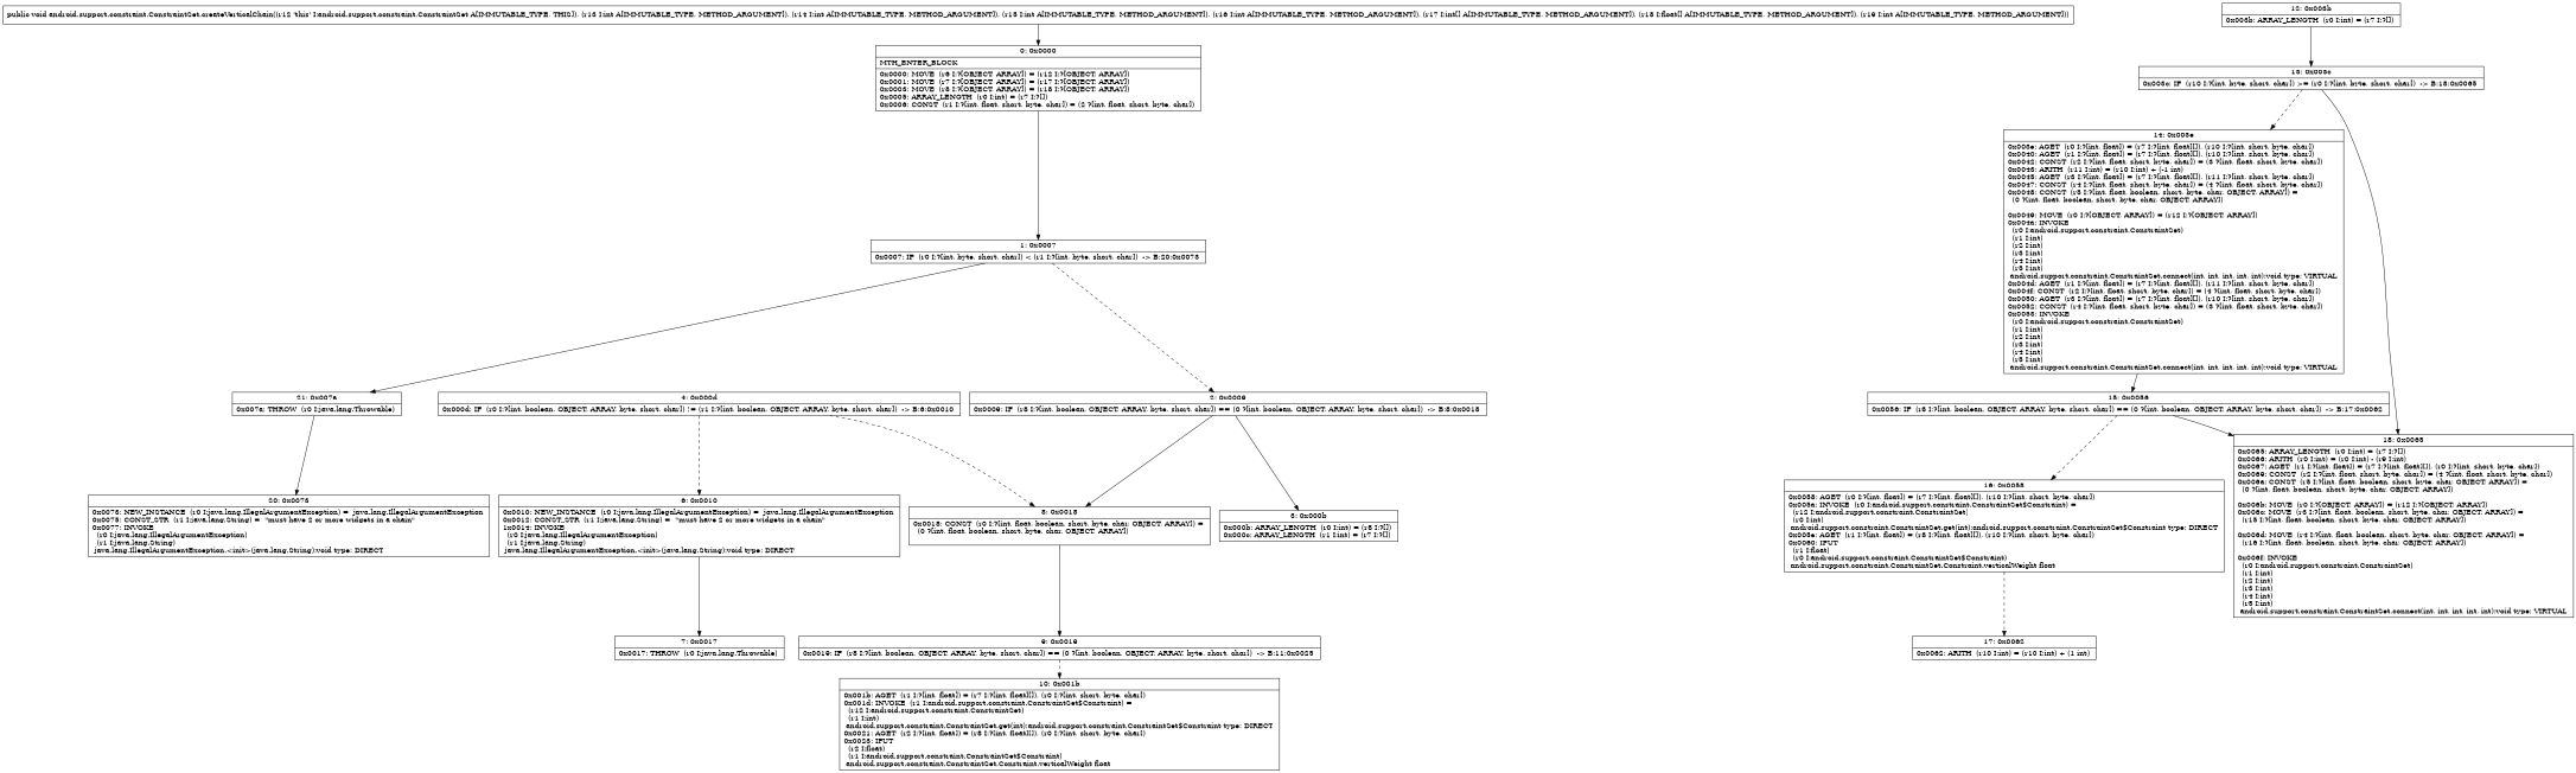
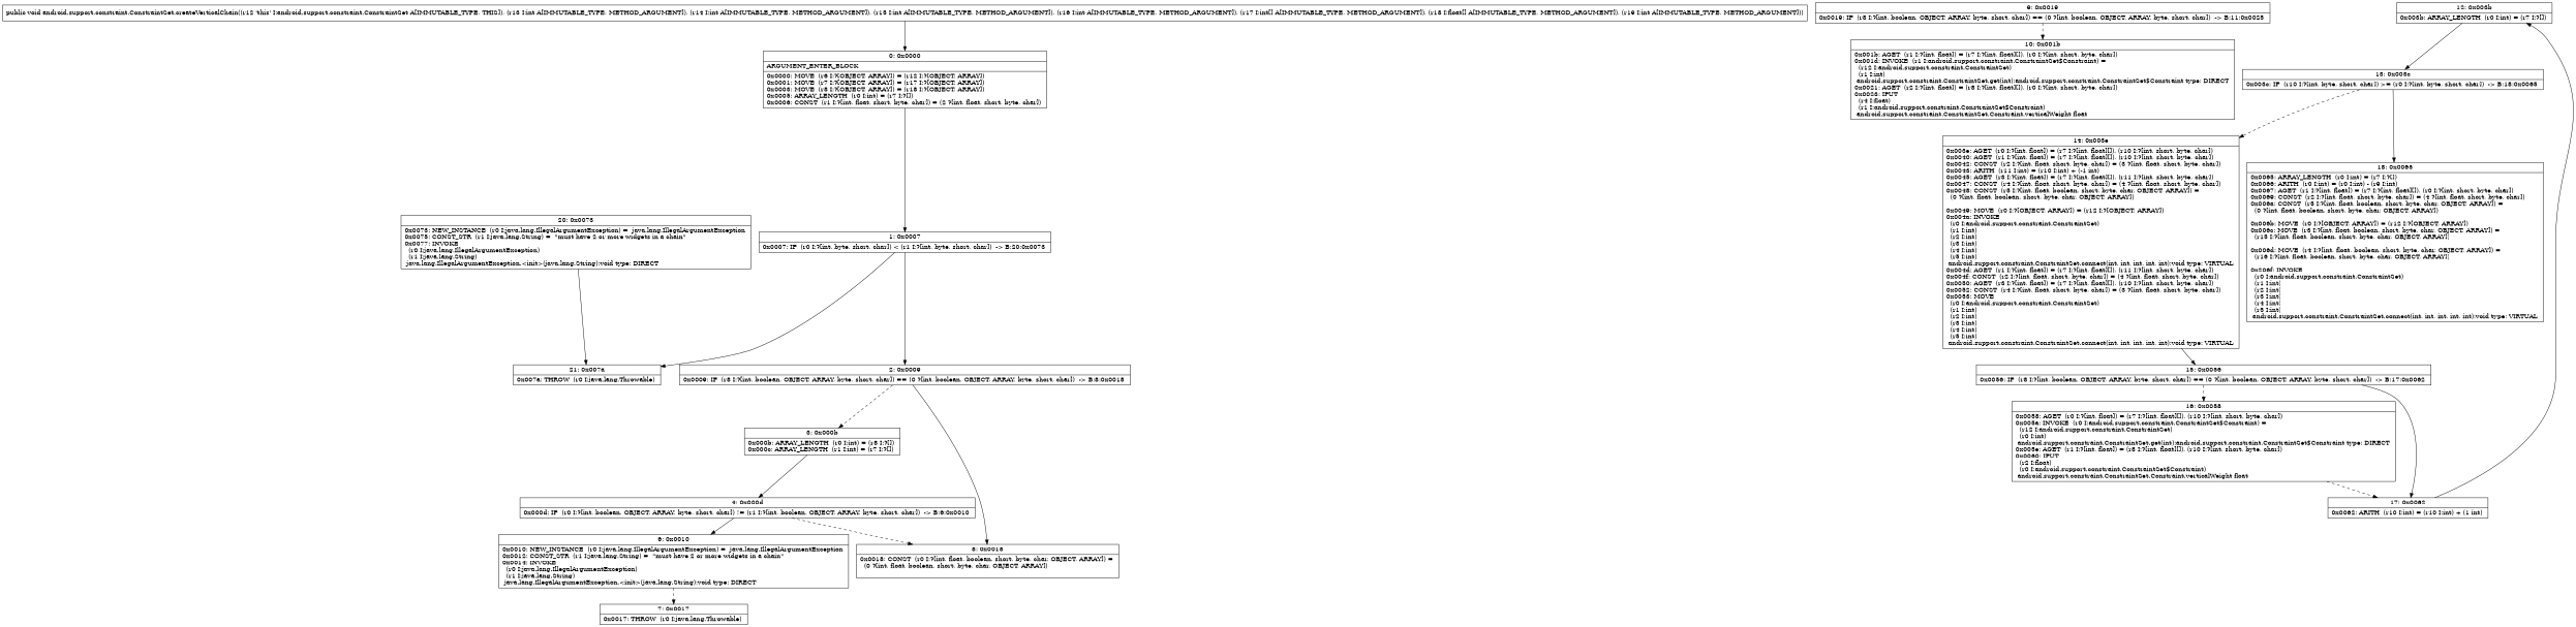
  digraph {
    node [shape=record]
-   n1 [label="{0\:\ 0x0000|MTH_ENTER_BLOCK\l|0x0000: MOVE  (r6 I:?[OBJECT, ARRAY]) = (r12 I:?[OBJECT, ARRAY]) \l0x0001: MOVE  (r7 I:?[OBJECT, ARRAY]) = (r17 I:?[OBJECT, ARRAY]) \l0x0003: MOVE  (r8 I:?[OBJECT, ARRAY]) = (r18 I:?[OBJECT, ARRAY]) \l0x0005: ARRAY_LENGTH  (r0 I:int) = (r7 I:?[]) \l0x0006: CONST  (r1 I:?[int, float, short, byte, char]) = (2 ?[int, float, short, byte, char]) \l}"]
+   n1 [label="{0\:\ 0x0000|ARGUMENT_ENTER_BLOCK\l|0x0000: MOVE  (r6 I:?[OBJECT, ARRAY]) = (r12 I:?[OBJECT, ARRAY]) \l0x0001: MOVE  (r7 I:?[OBJECT, ARRAY]) = (r17 I:?[OBJECT, ARRAY]) \l0x0003: MOVE  (r8 I:?[OBJECT, ARRAY]) = (r18 I:?[OBJECT, ARRAY]) \l0x0005: ARRAY_LENGTH  (r0 I:int) = (r7 I:?[]) \l0x0006: CONST  (r1 I:?[int, float, short, byte, char]) = (2 ?[int, float, short, byte, char]) \l}"]
    n2 [label="{1\:\ 0x0007|0x0007: IF  (r0 I:?[int, byte, short, char]) \< (r1 I:?[int, byte, short, char])  \-\> B:20:0x0073 \l}"]
    n3 [label="{2\:\ 0x0009|0x0009: IF  (r8 I:?[int, boolean, OBJECT, ARRAY, byte, short, char]) == (0 ?[int, boolean, OBJECT, ARRAY, byte, short, char])  \-\> B:8:0x0018 \l}"]
    n4 [label="{21\:\ 0x007a|0x007a: THROW  (r0 I:java.lang.Throwable) \l}"]
    n5 [label="{3\:\ 0x000b|0x000b: ARRAY_LENGTH  (r0 I:int) = (r8 I:?[]) \l0x000c: ARRAY_LENGTH  (r1 I:int) = (r7 I:?[]) \l}"]
    n6 [label="{8\:\ 0x0018|0x0018: CONST  (r0 I:?[int, float, boolean, short, byte, char, OBJECT, ARRAY]) = \l  (0 ?[int, float, boolean, short, byte, char, OBJECT, ARRAY])\l \l}"]
    n7 [label="{20\:\ 0x0073|0x0073: NEW_INSTANCE  (r0 I:java.lang.IllegalArgumentException) =  java.lang.IllegalArgumentException \l0x0075: CONST_STR  (r1 I:java.lang.String) =  \"must have 2 or more widgets in a chain\" \l0x0077: INVOKE  \l  (r0 I:java.lang.IllegalArgumentException)\l  (r1 I:java.lang.String)\l java.lang.IllegalArgumentException.\<init\>(java.lang.String):void type: DIRECT \l}"]
    n8 [label="{4\:\ 0x000d|0x000d: IF  (r0 I:?[int, boolean, OBJECT, ARRAY, byte, short, char]) != (r1 I:?[int, boolean, OBJECT, ARRAY, byte, short, char])  \-\> B:6:0x0010 \l}"]
    n9 [label="{9\:\ 0x0019|0x0019: IF  (r8 I:?[int, boolean, OBJECT, ARRAY, byte, short, char]) == (0 ?[int, boolean, OBJECT, ARRAY, byte, short, char])  \-\> B:11:0x0025 \l}"]
-   n10 [label="{6\:\ 0x0010|0x0010: NEW_INSTANCE  (r0 I:java.lang.IllegalArgumentException) =  java.lang.IllegalArgumentException \l0x0012: CONST_STR  (r1 I:java.lang.String) =  \"must have 2 or more widgets in a chain\" \l1x0014: INVOKE  \l  (r0 I:java.lang.IllegalArgumentException)\l  (r1 I:java.lang.String)\l java.lang.IllegalArgumentException.\<init\>(java.lang.String):void type: DIRECT \l}"]
+   n10 [label="{6\:\ 0x0010|0x0010: NEW_INSTANCE  (r0 I:java.lang.IllegalArgumentException) =  java.lang.IllegalArgumentException \l0x0012: CONST_STR  (r1 I:java.lang.String) =  \"must have 2 or more widgets in a chain\" \l0x0014: INVOKE  \l  (r0 I:java.lang.IllegalArgumentException)\l  (r1 I:java.lang.String)\l java.lang.IllegalArgumentException.\<init\>(java.lang.String):void type: DIRECT \l}"]
    n11 [label="{7\:\ 0x0017|0x0017: THROW  (r0 I:java.lang.Throwable) \l}"]
-   n12 [label="{10\:\ 0x001b|0x001b: AGET  (r1 I:?[int, float]) = (r7 I:?[int, float][]), (r0 I:?[int, short, byte, char]) \l0x001d: INVOKE  (r1 I:android.support.constraint.ConstraintSet$Constraint) = \l  (r12 I:android.support.constraint.ConstraintSet)\l  (r1 I:int)\l android.support.constraint.ConstraintSet.get(int):android.support.constraint.ConstraintSet$Constraint type: DIRECT \l0x0021: AGET  (r2 I:?[int, float]) = (r8 I:?[int, float][]), (r0 I:?[int, short, byte, char]) \l0x0023: IPUT  \l  (r2 I:float)\l  (r1 I:android.support.constraint.ConstraintSet$Constraint)\l android.support.constraint.ConstraintSet.Constraint.verticalWeight float \l}"]
+   n12 [label="{10\:\ 0x001b|0x001b: AGET  (r1 I:?[int, float]) = (r7 I:?[int, float][]), (r0 I:?[int, short, byte, char]) \l0x001d: INVOKE  (r1 I:android.support.constraint.ConstraintSet$Constraint) = \l  (r12 I:android.support.constraint.ConstraintSet)\l  (r1 I:int)\l android.support.constraint.ConstraintSet.get(int):android.support.constraint.ConstraintSet$Constraint type: DIRECT \l0x0021: AGET  (r2 I:?[int, float]) = (r8 I:?[int, float][]), (r0 I:?[int, short, byte, char]) \l0x0023: IPUT  \l  (r4 I:float)\l  (r1 I:android.support.constraint.ConstraintSet$Constraint)\l android.support.constraint.ConstraintSet.Constraint.verticalWeight float \l}"]
    n13 [label="{12\:\ 0x003b|0x003b: ARRAY_LENGTH  (r0 I:int) = (r7 I:?[]) \l}"]
    n14 [label="{13\:\ 0x003c|0x003c: IF  (r10 I:?[int, byte, short, char]) \>= (r0 I:?[int, byte, short, char])  \-\> B:18:0x0065 \l}"]
-   n15 [label="{14\:\ 0x003e|0x003e: AGET  (r0 I:?[int, float]) = (r7 I:?[int, float][]), (r10 I:?[int, short, byte, char]) \l0x0040: AGET  (r1 I:?[int, float]) = (r7 I:?[int, float][]), (r10 I:?[int, short, byte, char]) \l0x0042: CONST  (r2 I:?[int, float, short, byte, char]) = (3 ?[int, float, short, byte, char]) \l0x0043: ARITH  (r11 I:int) = (r10 I:int) + (\-1 int) \l0x0045: AGET  (r3 I:?[int, float]) = (r7 I:?[int, float][]), (r11 I:?[int, short, byte, char]) \l0x0047: CONST  (r4 I:?[int, float, short, byte, char]) = (4 ?[int, float, short, byte, char]) \l0x0048: CONST  (r5 I:?[int, float, boolean, short, byte, char, OBJECT, ARRAY]) = \l  (0 ?[int, float, boolean, short, byte, char, OBJECT, ARRAY])\l \l0x0049: MOVE  (r0 I:?[OBJECT, ARRAY]) = (r12 I:?[OBJECT, ARRAY]) \l0x004a: INVOKE  \l  (r0 I:android.support.constraint.ConstraintSet)\l  (r1 I:int)\l  (r2 I:int)\l  (r3 I:int)\l  (r4 I:int)\l  (r5 I:int)\l android.support.constraint.ConstraintSet.connect(int, int, int, int, int):void type: VIRTUAL \l0x004d: AGET  (r1 I:?[int, float]) = (r7 I:?[int, float][]), (r11 I:?[int, short, byte, char]) \l0x004f: CONST  (r2 I:?[int, float, short, byte, char]) = (4 ?[int, float, short, byte, char]) \l0x0050: AGET  (r3 I:?[int, float]) = (r7 I:?[int, float][]), (r10 I:?[int, short, byte, char]) \l0x0052: CONST  (r4 I:?[int, float, short, byte, char]) = (3 ?[int, float, short, byte, char]) \l0x0053: INVOKE  \l  (r0 I:android.support.constraint.ConstraintSet)\l  (r1 I:int)\l  (r2 I:int)\l  (r3 I:int)\l  (r4 I:int)\l  (r5 I:int)\l android.support.constraint.ConstraintSet.connect(int, int, int, int, int):void type: VIRTUAL \l}"]
-   n16 [label="{18\:\ 0x0065|0x0065: ARRAY_LENGTH  (r0 I:int) = (r7 I:?[]) \l0x0066: ARITH  (r0 I:int) = (r0 I:int) \- (r9 I:int) \l0x0067: AGET  (r1 I:?[int, float]) = (r7 I:?[int, float][]), (r0 I:?[int, short, byte, char]) \l0x0069: CONST  (r2 I:?[int, float, short, byte, char]) = (4 ?[int, float, short, byte, char]) \l0x006a: CONST  (r5 I:?[int, float, boolean, short, byte, char, OBJECT, ARRAY]) = \l  (0 ?[int, float, boolean, short, byte, char, OBJECT, ARRAY])\l \l0x006b: MOVE  (r0 I:?[OBJECT, ARRAY]) = (r12 I:?[OBJECT, ARRAY]) \l0x006c: MOVE  (r3 I:?[int, float, boolean, short, byte, char, OBJECT, ARRAY]) = \l  (r15 I:?[int, float, boolean, short, byte, char, OBJECT, ARRAY])\l \l0x006d: MOVE  (r4 I:?[int, float, boolean, short, byte, char, OBJECT, ARRAY]) = \l  (r16 I:?[int, float, boolean, short, byte, char, OBJECT, ARRAY])\l \l0x006f: INVOKE  \l  (r0 I:android.support.constraint.ConstraintSet)\l  (r1 I:int)\l  (r2 I:int)\l  (r3 I:int)\l  (r4 I:int)\l  (r5 I:int)\l android.support.constraint.ConstraintSet.connect(int, int, int, int, int):void type: VIRTUAL \l}"]
+   n15 [label="{14\:\ 0x003e|0x003e: AGET  (r0 I:?[int, float]) = (r7 I:?[int, float][]), (r10 I:?[int, short, byte, char]) \l0x0040: AGET  (r1 I:?[int, float]) = (r7 I:?[int, float][]), (r10 I:?[int, short, byte, char]) \l0x0042: CONST  (r2 I:?[int, float, short, byte, char]) = (3 ?[int, float, short, byte, char]) \l0x0043: ARITH  (r11 I:int) = (r10 I:int) + (\-1 int) \l0x0045: AGET  (r3 I:?[int, float]) = (r7 I:?[int, float][]), (r11 I:?[int, short, byte, char]) \l0x0047: CONST  (r4 I:?[int, float, short, byte, char]) = (4 ?[int, float, short, byte, char]) \l0x0048: CONST  (r5 I:?[int, float, boolean, short, byte, char, OBJECT, ARRAY]) = \l  (0 ?[int, float, boolean, short, byte, char, OBJECT, ARRAY])\l \l0x0049: MOVE  (r0 I:?[OBJECT, ARRAY]) = (r12 I:?[OBJECT, ARRAY]) \l0x004a: INVOKE  \l  (r0 I:android.support.constraint.ConstraintSet)\l  (r1 I:int)\l  (r2 I:int)\l  (r3 I:int)\l  (r4 I:int)\l  (r5 I:int)\l android.support.constraint.ConstraintSet.connect(int, int, int, int, int):void type: VIRTUAL \l0x004d: AGET  (r1 I:?[int, float]) = (r7 I:?[int, float][]), (r11 I:?[int, short, byte, char]) \l0x004f: CONST  (r2 I:?[int, float, short, byte, char]) = (4 ?[int, float, short, byte, char]) \l0x0050: AGET  (r3 I:?[int, float]) = (r7 I:?[int, float][]), (r10 I:?[int, short, byte, char]) \l0x0052: CONST  (r4 I:?[int, float, short, byte, char]) = (3 ?[int, float, short, byte, char]) \l0x0053: MOVE  \l  (r0 I:android.support.constraint.ConstraintSet)\l  (r1 I:int)\l  (r2 I:int)\l  (r3 I:int)\l  (r4 I:int)\l  (r5 I:int)\l android.support.constraint.ConstraintSet.connect(int, int, int, int, int):void type: VIRTUAL \l}"]
+   n16 [label="{18\:\ 0x0065|0x0065: ARRAY_LENGTH  (r0 I:int) = (r7 I:?[]) \l0x0066: ARITH  (r0 I:int) = (r0 I:int) \- (r9 I:int) \l0x0067: AGET  (r1 I:?[int, float]) = (r7 I:?[int, float][]), (r0 I:?[int, short, byte, char]) \l0x0069: CONST  (r2 I:?[int, float, short, byte, char]) = (4 ?[int, float, short, byte, char]) \l0x006a: CONST  (r5 I:?[int, float, boolean, short, byte, char, OBJECT, ARRAY]) = \l  (0 ?[int, float, boolean, short, byte, char, OBJECT, ARRAY])\l \l0x006b: MOVE  (r0 I:?[OBJECT, ARRAY]) = (r12 I:?[OBJECT, ARRAY]) \l0x006c: MOVE  (r3 I:?[int, float, boolean, short, byte, char, OBJECT, ARRAY]) = \l  (r15 I:?[int, float, boolean, short, byte, char, OBJECT, ARRAY])\l \l0x006d: MOVE  (r4 I:?[int, float, boolean, short, byte, char, OBJECT, ARRAY]) = \l  (r16 I:?[int, float, boolean, short, byte, char, OBJECT, ARRAY])\l \l0x206f: INVOKE  \l  (r0 I:android.support.constraint.ConstraintSet)\l  (r1 I:int)\l  (r2 I:int)\l  (r3 I:int)\l  (r4 I:int)\l  (r5 I:int)\l android.support.constraint.ConstraintSet.connect(int, int, int, int, int):void type: VIRTUAL \l}"]
    n17 [label="{15\:\ 0x0056|0x0056: IF  (r8 I:?[int, boolean, OBJECT, ARRAY, byte, short, char]) == (0 ?[int, boolean, OBJECT, ARRAY, byte, short, char])  \-\> B:17:0x0062 \l}"]
-   n18 [label="{16\:\ 0x0058|0x0058: AGET  (r0 I:?[int, float]) = (r7 I:?[int, float][]), (r10 I:?[int, short, byte, char]) \l0x005a: INVOKE  (r0 I:android.support.constraint.ConstraintSet$Constraint) = \l  (r12 I:android.support.constraint.ConstraintSet)\l  (r0 I:int)\l android.support.constraint.ConstraintSet.get(int):android.support.constraint.ConstraintSet$Constraint type: DIRECT \l0x005e: AGET  (r1 I:?[int, float]) = (r8 I:?[int, float][]), (r10 I:?[int, short, byte, char]) \l0x0060: IPUT  \l  (r1 I:float)\l  (r0 I:android.support.constraint.ConstraintSet$Constraint)\l android.support.constraint.ConstraintSet.Constraint.verticalWeight float \l}"]
+   n18 [label="{16\:\ 0x0058|0x0058: AGET  (r0 I:?[int, float]) = (r7 I:?[int, float][]), (r10 I:?[int, short, byte, char]) \l0x005a: INVOKE  (r0 I:android.support.constraint.ConstraintSet$Constraint) = \l  (r12 I:android.support.constraint.ConstraintSet)\l  (r0 I:int)\l android.support.constraint.ConstraintSet.get(int):android.support.constraint.ConstraintSet$Constraint type: DIRECT \l0x005e: AGET  (r1 I:?[int, float]) = (r8 I:?[int, float][]), (r10 I:?[int, short, byte, char]) \l0x0060: IPUT  \l  (r2 I:float)\l  (r0 I:android.support.constraint.ConstraintSet$Constraint)\l android.support.constraint.ConstraintSet.Constraint.verticalWeight float \l}"]
    n19 [label="{17\:\ 0x0062|0x0062: ARITH  (r10 I:int) = (r10 I:int) + (1 int) \l}"]
    n20 [label="{public void android.support.constraint.ConstraintSet.createVerticalChain((r12 'this' I:android.support.constraint.ConstraintSet A[IMMUTABLE_TYPE, THIS]), (r13 I:int A[IMMUTABLE_TYPE, METHOD_ARGUMENT]), (r14 I:int A[IMMUTABLE_TYPE, METHOD_ARGUMENT]), (r15 I:int A[IMMUTABLE_TYPE, METHOD_ARGUMENT]), (r16 I:int A[IMMUTABLE_TYPE, METHOD_ARGUMENT]), (r17 I:int[] A[IMMUTABLE_TYPE, METHOD_ARGUMENT]), (r18 I:float[] A[IMMUTABLE_TYPE, METHOD_ARGUMENT]), (r19 I:int A[IMMUTABLE_TYPE, METHOD_ARGUMENT])) }"]
    n1 -> n2
-   n2 -> n3 [style=dashed]
+   n2 -> n3 [style=solid]
    n2 -> n4
-   n3 -> n5 [style=solid]
+   n3 -> n5 [style=dashed]
    n3 -> n6
-   n6 -> n9
-   n4 -> n7
+   n5 -> n8
+   n7 -> n4
    n8 -> n6 [style=dashed]
-   n8 -> n10 [style=dashed]
+   n8 -> n10
    n9 -> n12 [style=dashed]
-   n10 -> n11
+   n10 -> n11 [style=dashed]
    n13 -> n14
    n14 -> n15 [style=dashed]
    n14 -> n16
    n15 -> n17
    n17 -> n18 [style=dashed]
-   n17 -> n16
+   n17 -> n19
    n18 -> n19 [style=dashed]
+   n19 -> n13
    n20 -> n1
  }
